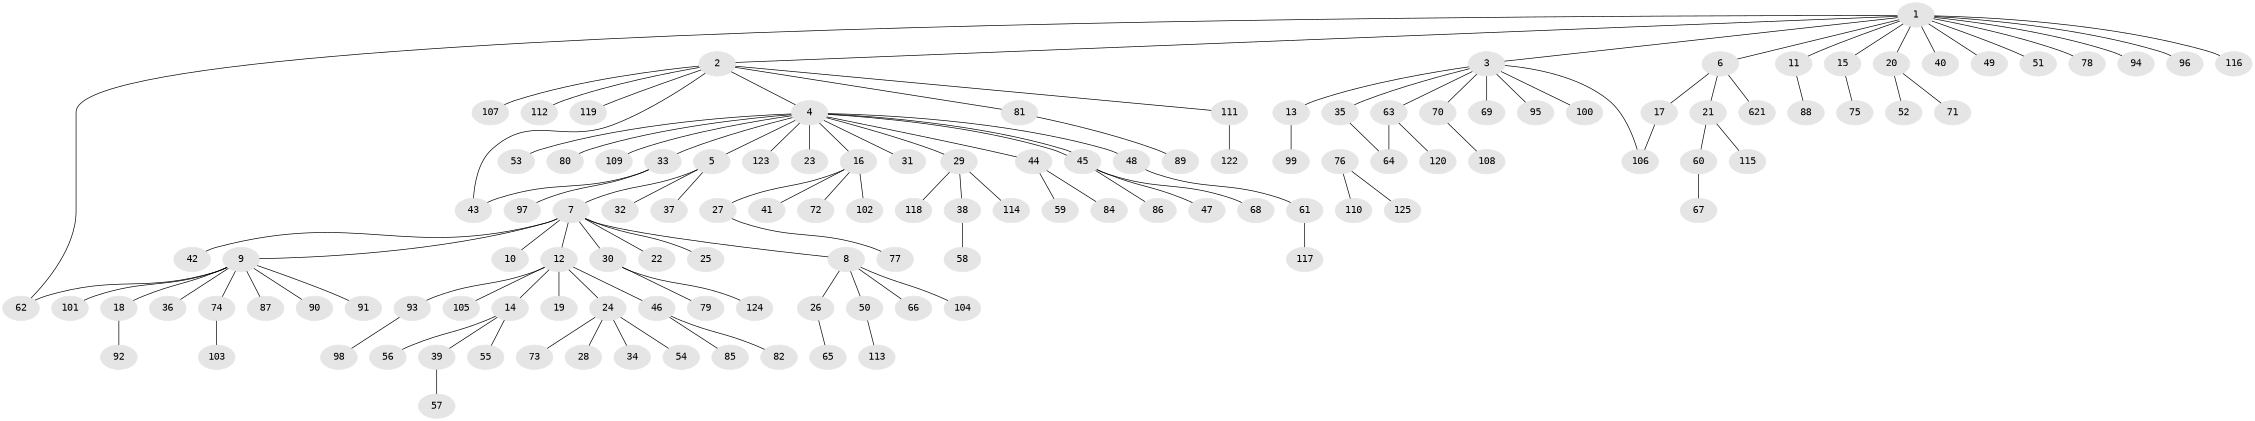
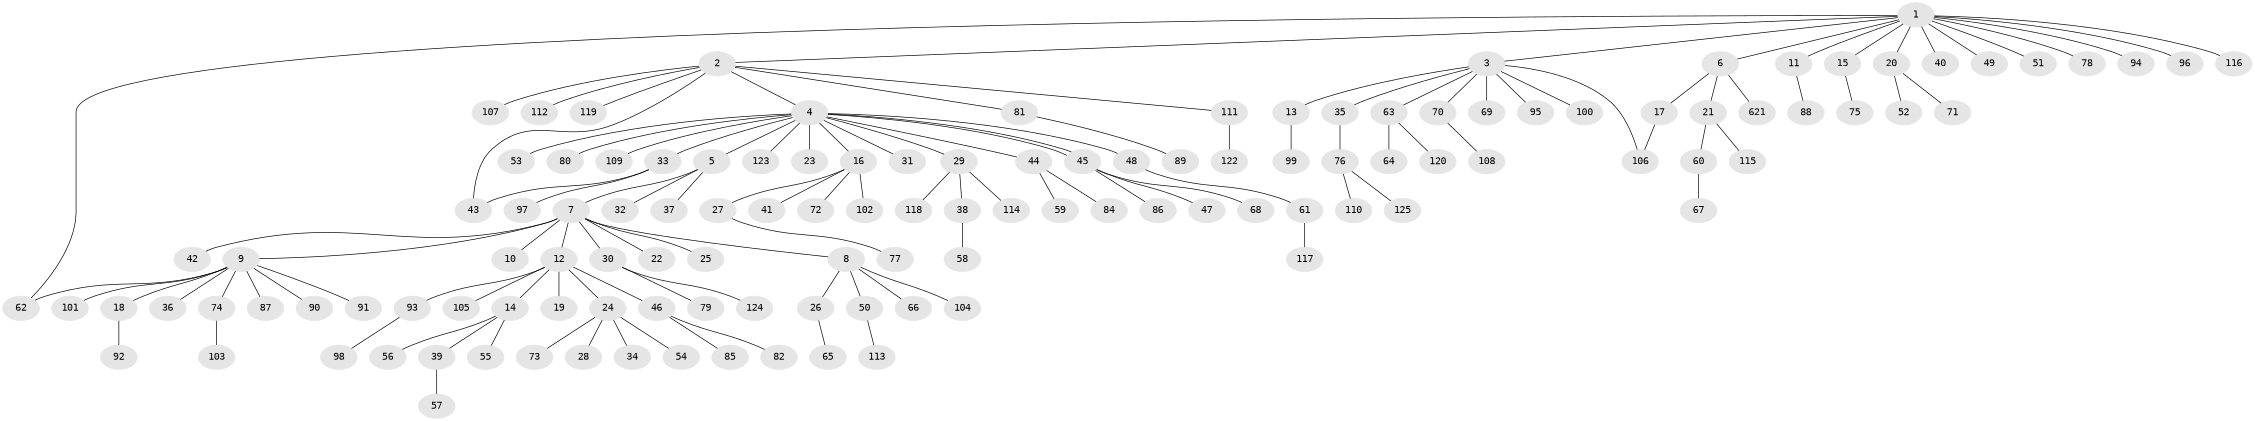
  graph {
    fontname="DejaVu Sans Mono"
    node [color=gray90 fontname="DejaVu Sans Mono" style=filled]
    edge [fontname="DejaVu Sans Mono"]
    1
    2
    3
    6
    11
    15
    20
    40
    49
    51
    62
    78
    94
    96
    116
    4
    43
    81
    107
    111
    112
    119
    13
    35
    63
    69
    70
    95
    100
    106
    17
    21
    n33 [label=621]
    88
    75
    52
    71
    5
    16
    23
    29
    31
    33
    44
    45
    48
    53
    80
    109
    123
    89
    122
    99
    76
    64
    120
    108
    7
    32
    37
    27
    41
    72
    102
    38
    114
    118
    97
    59
    84
    47
    68
    86
    61
    8
    9
    10
    12
    22
    25
    30
    42
    60
    115
    26
    50
    66
    104
    18
    36
    74
    87
    90
    91
    101
    14
    19
    24
    46
    93
    105
    79
    124
    65
    113
    92
    103
    39
    55
    56
    28
    34
    54
    73
    82
    85
    98
    57
    77
    67
    58
    110
    125
    117
    1 -- 2
    1 -- 3
    1 -- 6
    1 -- 11
    1 -- 15
    1 -- 20
    1 -- 40
    1 -- 49
    1 -- 51
    1 -- 62
    1 -- 78
    1 -- 94
    1 -- 96
    1 -- 116
    2 -- 4
    2 -- 43
    2 -- 81
    2 -- 107
    2 -- 111
    2 -- 112
    2 -- 119
    3 -- 13
    3 -- 35
    3 -- 63
    3 -- 69
    3 -- 70
    3 -- 95
    3 -- 100
    3 -- 106
    6 -- 17
    6 -- 21
    6 -- n33
    11 -- 88
    15 -- 75
    20 -- 52
    20 -- 71
    4 -- 5
    4 -- 16
    4 -- 23
    4 -- 29
    4 -- 31
    4 -- 33
    4 -- 44
    4 -- 45
    4 -- 45
    4 -- 48
    4 -- 53
    4 -- 80
    4 -- 109
    4 -- 123
    81 -- 89
    111 -- 122
    13 -- 99
-   35 -- 64
+   35 -- 76
    63 -- 64
    63 -- 120
    70 -- 108
    17 -- 106
    21 -- 60
    21 -- 115
    5 -- 7
    5 -- 32
    5 -- 37
    16 -- 27
    16 -- 41
    16 -- 72
    16 -- 102
    29 -- 38
    29 -- 114
    29 -- 118
    33 -- 43
    33 -- 97
    44 -- 59
    44 -- 84
    45 -- 47
    45 -- 68
    45 -- 86
    48 -- 61
    76 -- 110
    76 -- 125
    7 -- 8
    7 -- 9
    7 -- 10
    7 -- 12
    7 -- 22
    7 -- 25
    7 -- 30
    7 -- 42
    27 -- 77
    38 -- 58
    61 -- 117
    8 -- 26
    8 -- 50
    8 -- 66
    8 -- 104
    9 -- 62
    9 -- 18
    9 -- 36
    9 -- 74
    9 -- 87
    9 -- 90
    9 -- 91
    9 -- 101
    12 -- 14
    12 -- 19
    12 -- 24
    12 -- 46
    12 -- 93
    12 -- 105
    30 -- 79
    30 -- 124
    60 -- 67
    26 -- 65
    50 -- 113
    18 -- 92
    74 -- 103
    14 -- 39
    14 -- 55
    14 -- 56
    24 -- 28
    24 -- 34
    24 -- 54
    24 -- 73
    46 -- 82
    46 -- 85
    93 -- 98
    39 -- 57
  }
